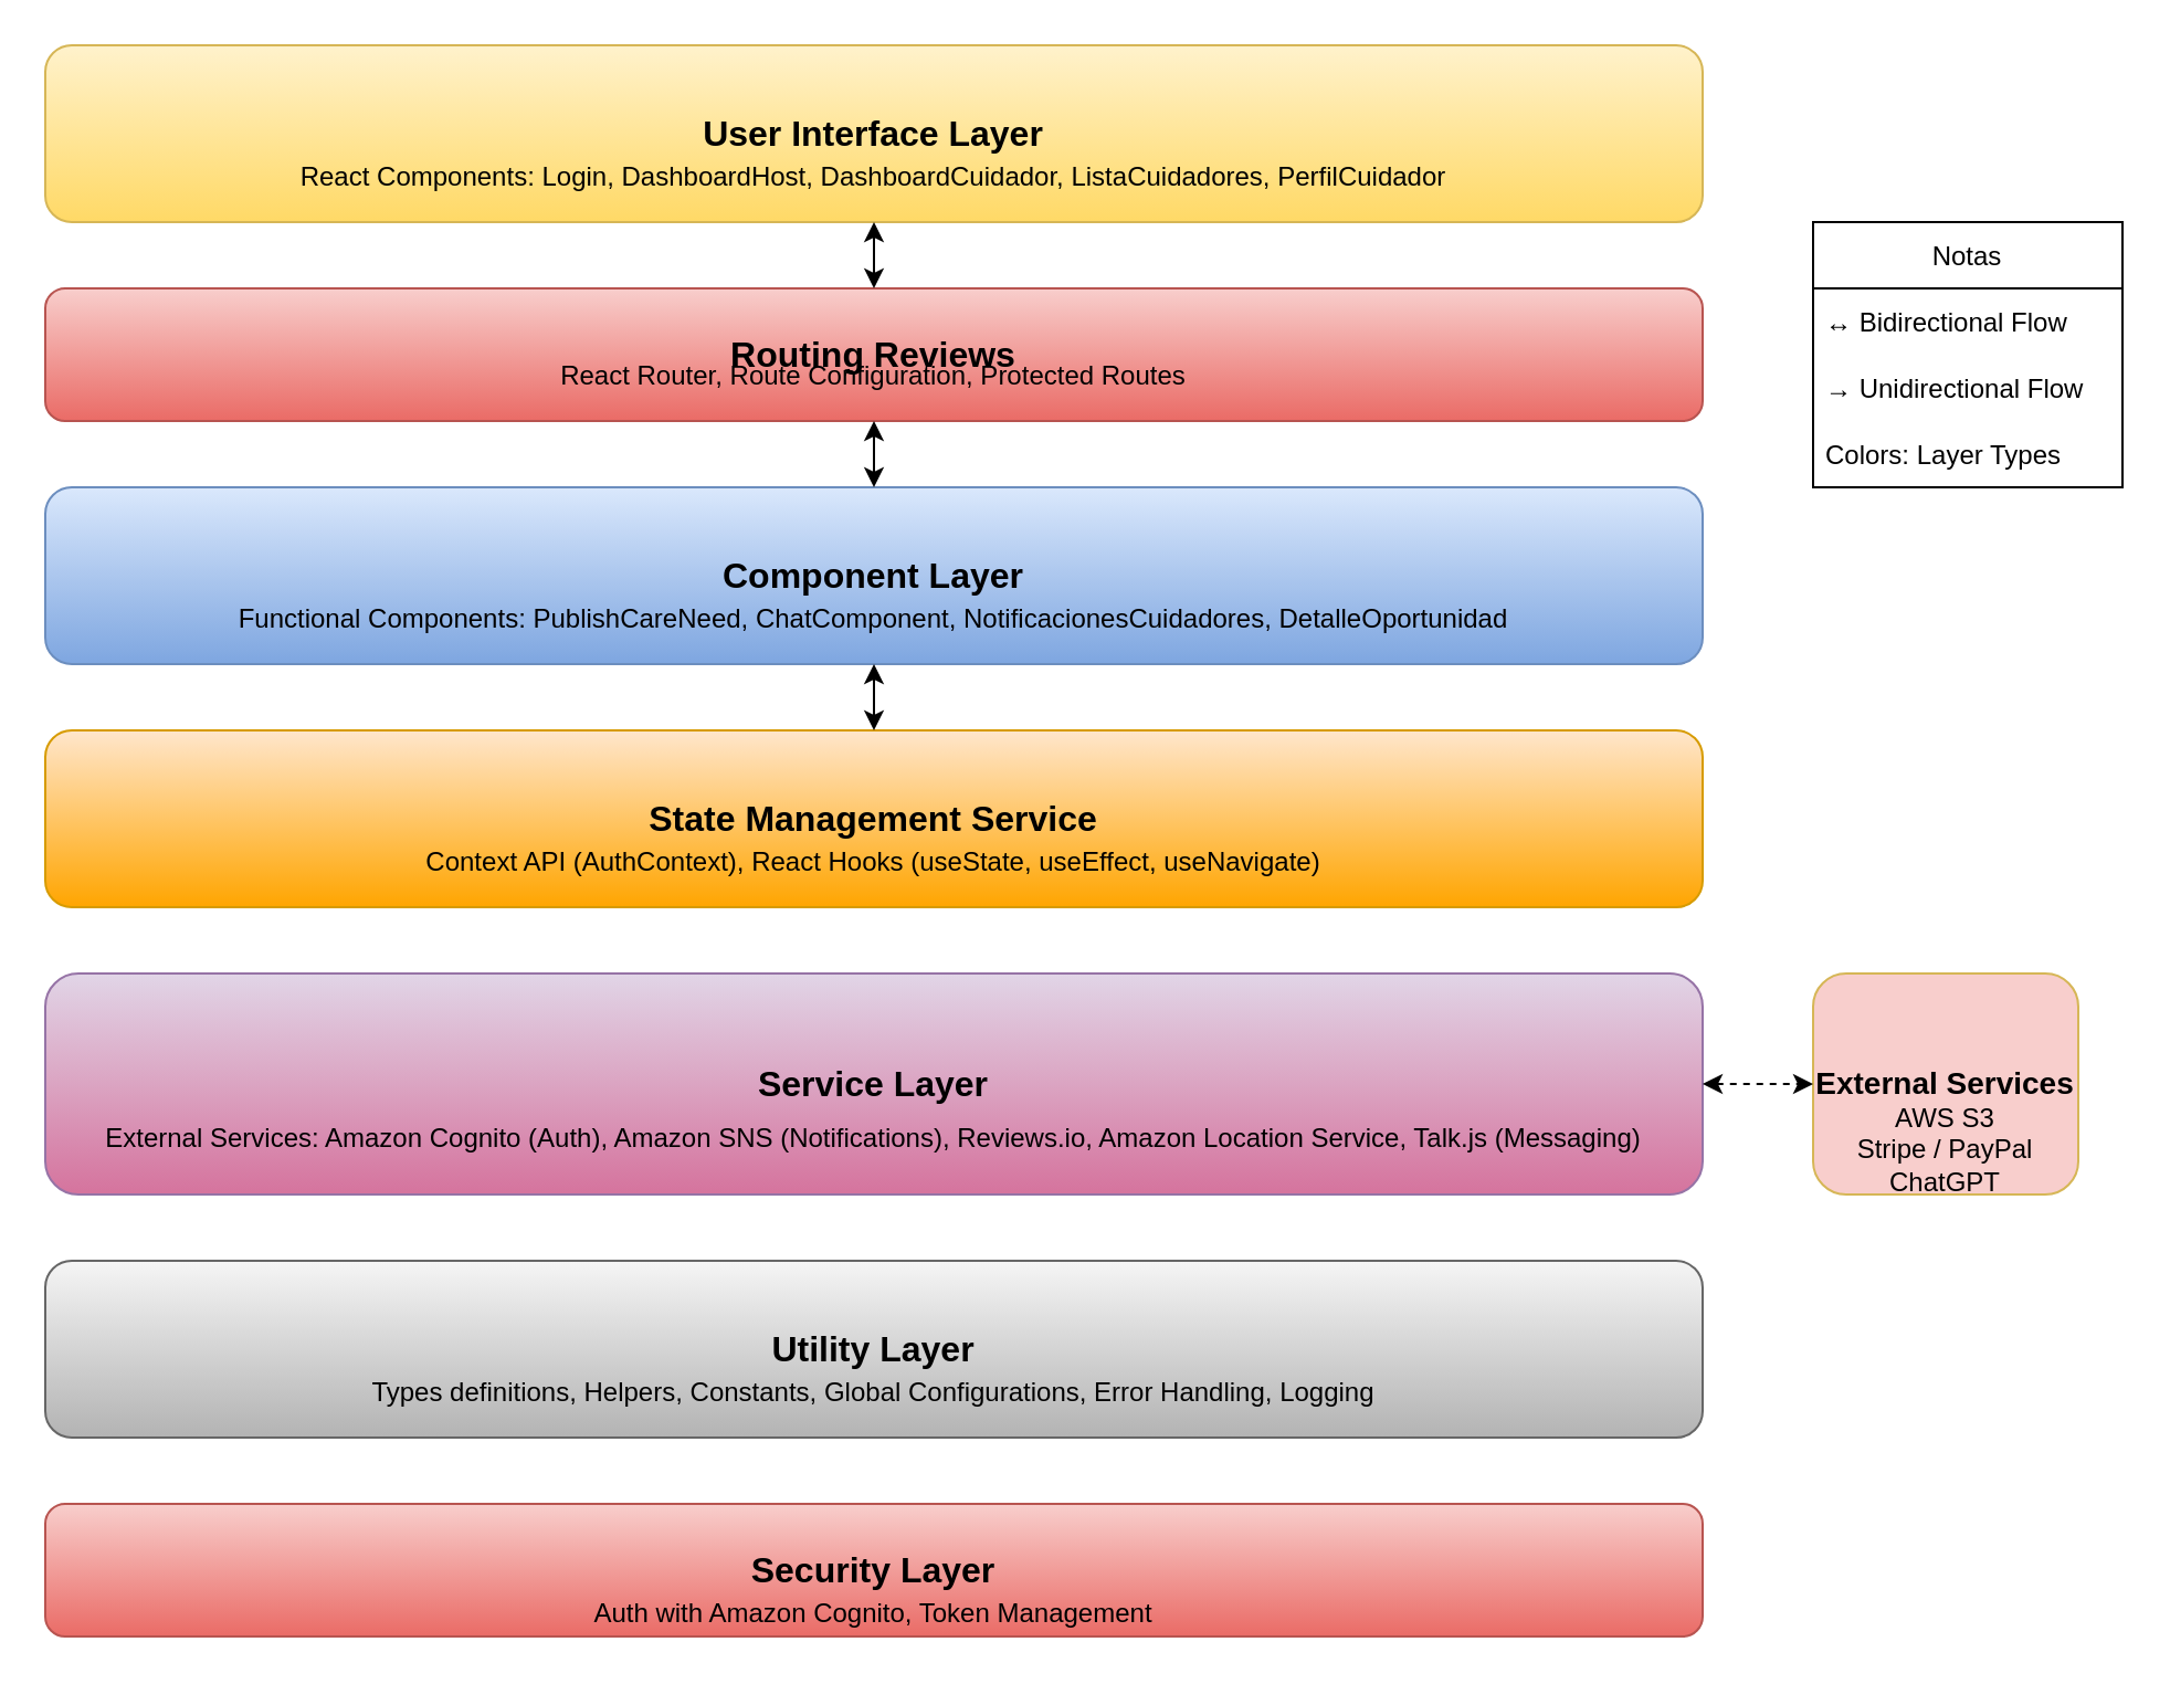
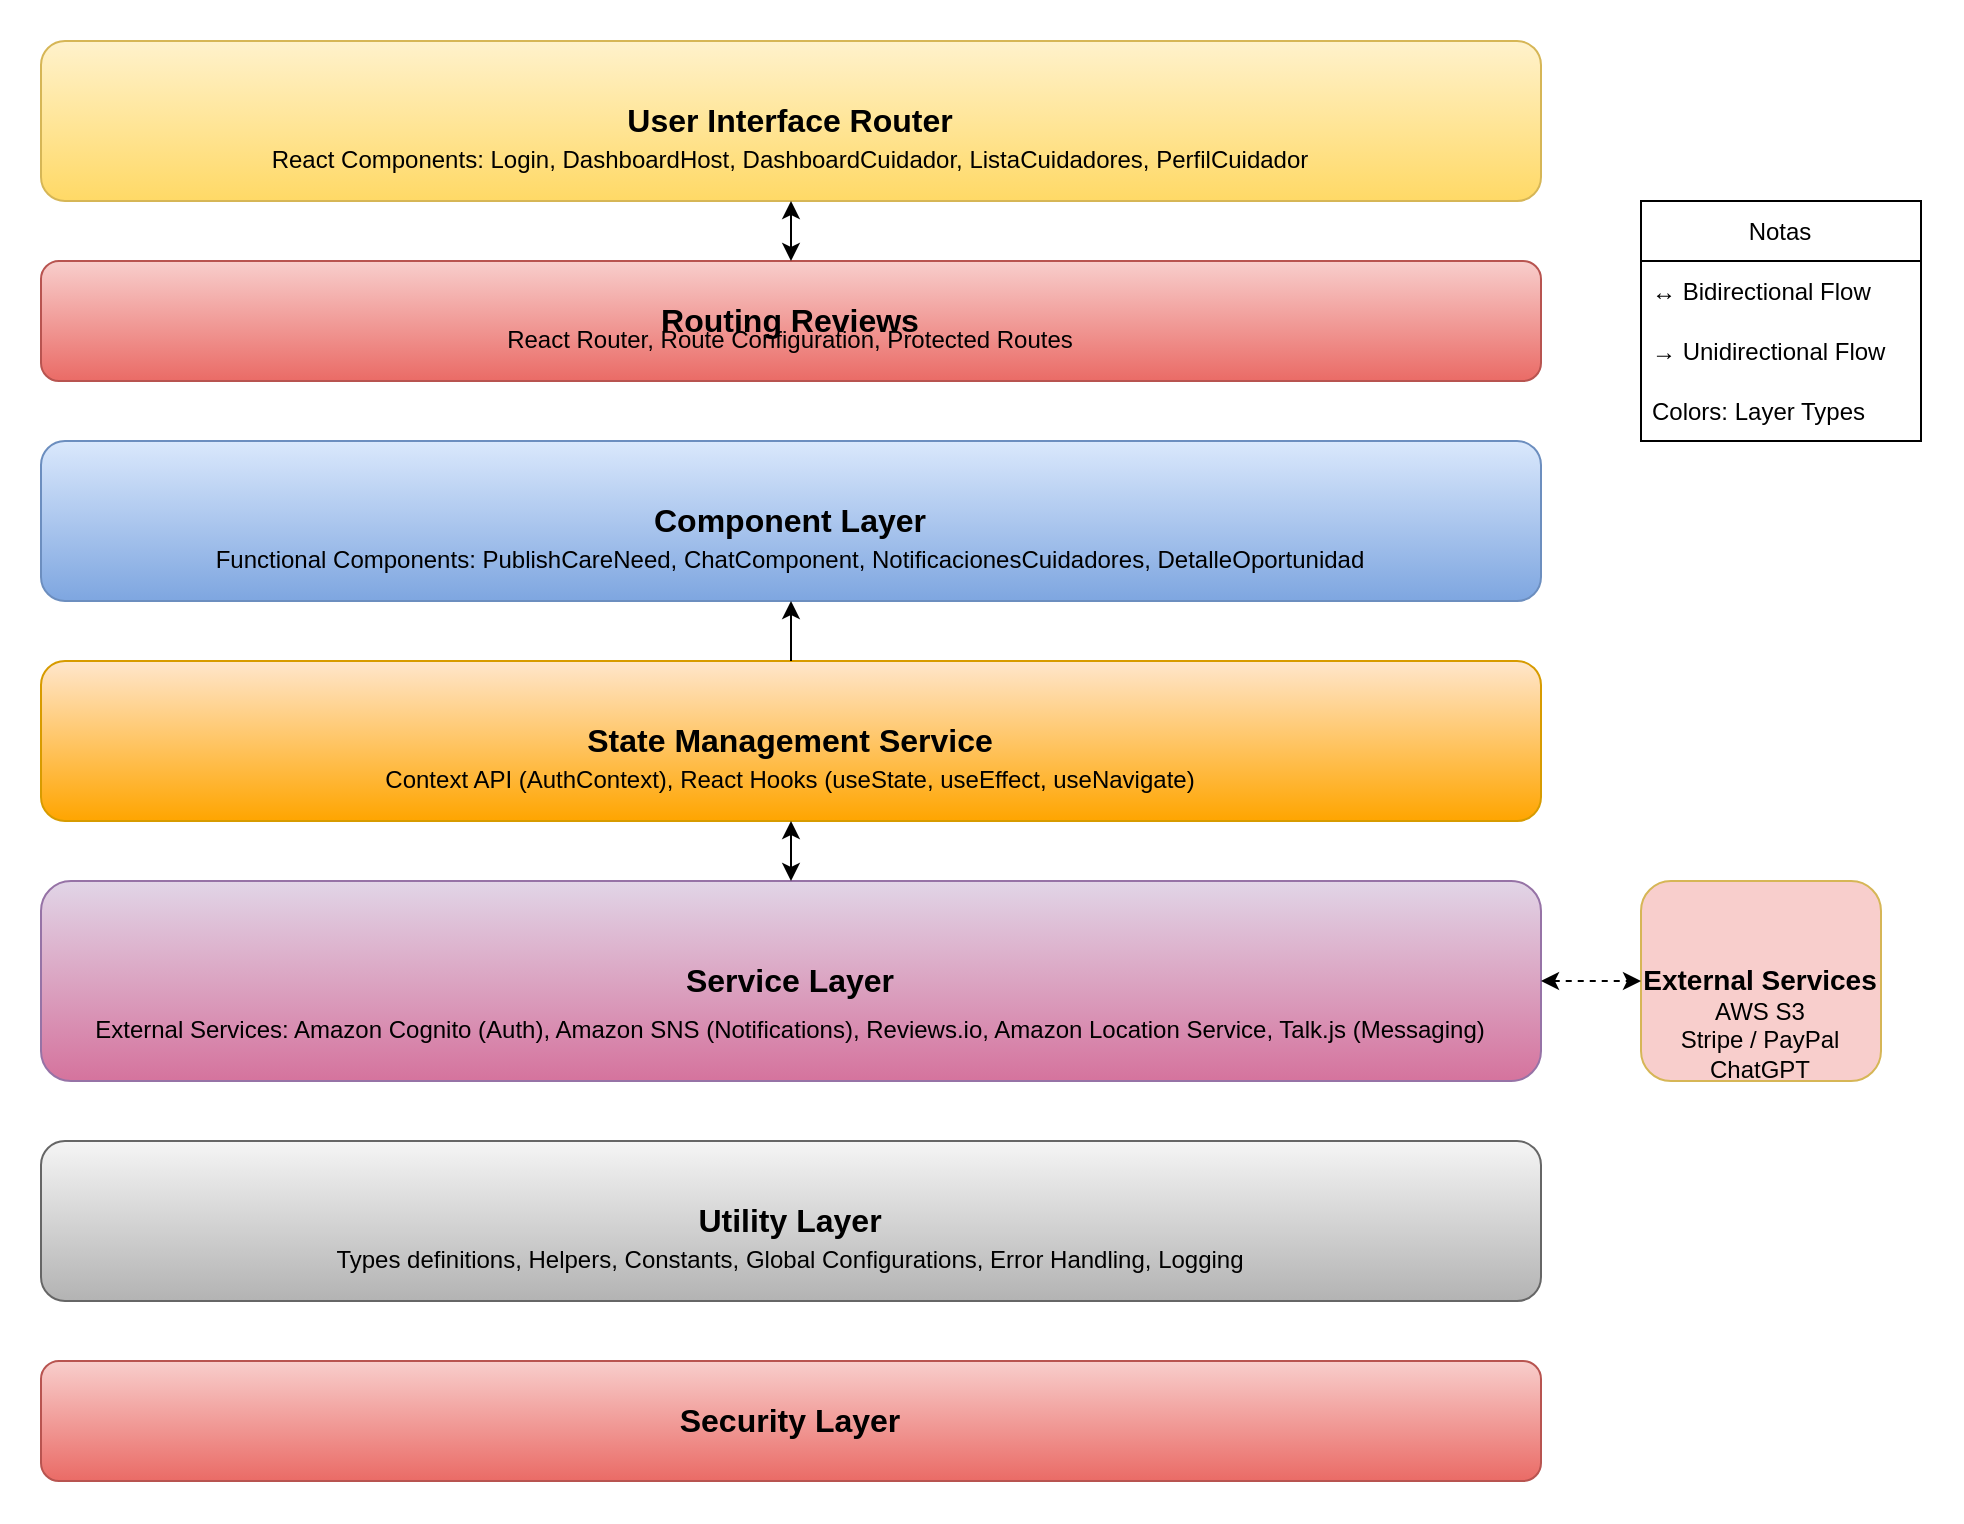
  <mxCell id="0" />
  <mxCell id="1" parent="0" />
- <mxCell id="2" value="User Interface Layer" style="rounded=1;whiteSpace=wrap;html=1;fontSize=16;fontStyle=1;fillColor=#fff2cc;strokeColor=#d6b656;gradientColor=#ffd966;" parent="1" vertex="1"><mxGeometry x="20" y="20" width="750" height="80" as="geometry" /></mxCell>
+ <mxCell id="2" value="User Interface Router" style="rounded=1;whiteSpace=wrap;html=1;fontSize=16;fontStyle=1;fillColor=#fff2cc;strokeColor=#d6b656;gradientColor=#ffd966;" parent="1" vertex="1"><mxGeometry x="20" y="20" width="750" height="80" as="geometry" /></mxCell>
  <mxCell id="3" value="React Components: Login, DashboardHost, DashboardCuidador, ListaCuidadores, PerfilCuidador" style="text;html=1;strokeColor=none;fillColor=none;align=center;verticalAlign=middle;whiteSpace=wrap;rounded=0;fontSize=12;" parent="1" vertex="1"><mxGeometry x="20" y="70" width="750" height="20" as="geometry" /></mxCell>
  <mxCell id="4" value="Routing Reviews" style="rounded=1;whiteSpace=wrap;html=1;fontSize=16;fontStyle=1;fillColor=#f8cecc;strokeColor=#b85450;gradientColor=#ea6b66;" parent="1" vertex="1"><mxGeometry x="20" y="130" width="750" height="60" as="geometry" /></mxCell>
  <mxCell id="5" value="React Router, Route Configuration, Protected Routes" style="text;html=1;strokeColor=none;fillColor=none;align=center;verticalAlign=middle;whiteSpace=wrap;rounded=0;fontSize=12;" parent="1" vertex="1"><mxGeometry x="20" y="160" width="750" height="20" as="geometry" /></mxCell>
  <mxCell id="6" value="Component Layer" style="rounded=1;whiteSpace=wrap;html=1;fontSize=16;fontStyle=1;fillColor=#dae8fc;strokeColor=#6c8ebf;gradientColor=#7ea6e0;" parent="1" vertex="1"><mxGeometry x="20" y="220" width="750" height="80" as="geometry" /></mxCell>
  <mxCell id="7" value="Functional Components: PublishCareNeed, ChatComponent, NotificacionesCuidadores, DetalleOportunidad" style="text;html=1;strokeColor=none;fillColor=none;align=center;verticalAlign=middle;whiteSpace=wrap;rounded=0;fontSize=12;" parent="1" vertex="1"><mxGeometry x="20" y="270" width="750" height="20" as="geometry" /></mxCell>
  <mxCell id="8" value="State Management Service" style="rounded=1;whiteSpace=wrap;html=1;fontSize=16;fontStyle=1;fillColor=#ffe6cc;strokeColor=#d79b00;gradientColor=#ffa500;" parent="1" vertex="1"><mxGeometry x="20" y="330" width="750" height="80" as="geometry" /></mxCell>
  <mxCell id="9" value="Context API (AuthContext), React Hooks (useState, useEffect, useNavigate)" style="text;html=1;strokeColor=none;fillColor=none;align=center;verticalAlign=middle;whiteSpace=wrap;rounded=0;fontSize=12;" parent="1" vertex="1"><mxGeometry x="20" y="380" width="750" height="20" as="geometry" /></mxCell>
  <mxCell id="10" value="Service Layer" style="rounded=1;whiteSpace=wrap;html=1;fontSize=16;fontStyle=1;fillColor=#e1d5e7;strokeColor=#9673a6;gradientColor=#d5739d;" parent="1" vertex="1"><mxGeometry x="20" y="440" width="750" height="100" as="geometry" /></mxCell>
  <mxCell id="11" value="External Services: Amazon Cognito (Auth), Amazon SNS (Notifications), Reviews.io, Amazon Location Service, Talk.js (Messaging)" style="text;html=1;strokeColor=none;fillColor=none;align=center;verticalAlign=middle;whiteSpace=wrap;rounded=0;fontSize=12;" parent="1" vertex="1"><mxGeometry x="20" y="500" width="750" height="30" as="geometry" /></mxCell>
  <mxCell id="12" value="Utility Layer" style="rounded=1;whiteSpace=wrap;html=1;fontSize=16;fontStyle=1;fillColor=#f5f5f5;strokeColor=#666666;gradientColor=#b3b3b3;" parent="1" vertex="1"><mxGeometry x="20" y="570" width="750" height="80" as="geometry" /></mxCell>
  <mxCell id="13" value="Types definitions, Helpers, Constants, Global Configurations, Error Handling, Logging" style="text;html=1;strokeColor=none;fillColor=none;align=center;verticalAlign=middle;whiteSpace=wrap;rounded=0;fontSize=12;" parent="1" vertex="1"><mxGeometry x="20" y="620" width="750" height="20" as="geometry" /></mxCell>
  <mxCell id="14" value="Security Layer" style="rounded=1;whiteSpace=wrap;html=1;fontSize=16;fontStyle=1;fillColor=#f8cecc;strokeColor=#b85450;gradientColor=#ea6b66;" parent="1" vertex="1"><mxGeometry x="20" y="680" width="750" height="60" as="geometry" /></mxCell>
- <mxCell id="15" value="Auth with Amazon Cognito, Token Management" style="text;html=1;strokeColor=none;fillColor=none;align=center;verticalAlign=middle;whiteSpace=wrap;rounded=0;fontSize=12;" parent="1" vertex="1"><mxGeometry x="20" y="720" width="750" height="20" as="geometry" /></mxCell>
  <mxCell id="16" value="External Services" style="rounded=1;whiteSpace=wrap;html=1;fontSize=14;fontStyle=1;fillColor=#f8cecc;strokeColor=#d6b656;" parent="1" vertex="1"><mxGeometry x="820" y="440" width="120" height="100" as="geometry" /></mxCell>
  <mxCell id="17" value="AWS S3&lt;br&gt;Stripe / PayPal&lt;br&gt;ChatGPT" style="text;html=1;strokeColor=none;fillColor=none;align=center;verticalAlign=middle;whiteSpace=wrap;rounded=0;fontSize=12;" parent="1" vertex="1"><mxGeometry x="820" y="490" width="120" height="60" as="geometry" /></mxCell>
  <mxCell id="18" value="" style="endArrow=classic;startArrow=classic;html=1;entryX=0;entryY=0.5;entryDx=0;entryDy=0;exitX=1;exitY=0.5;exitDx=0;exitDy=0;dashed=1;" parent="1" source="10" target="16" edge="1"><mxGeometry width="50" height="50" relative="1" as="geometry"><mxPoint x="590" y="490" as="sourcePoint" /><mxPoint x="640" y="440" as="targetPoint" /></mxGeometry></mxCell>
  <mxCell id="19" value="" style="endArrow=classic;startArrow=classic;html=1;exitX=0.5;exitY=1;exitDx=0;exitDy=0;entryX=0.5;entryY=0;entryDx=0;entryDy=0;" parent="1" source="2" target="4" edge="1"><mxGeometry width="50" height="50" relative="1" as="geometry"><mxPoint x="370" y="590" as="sourcePoint" /><mxPoint x="420" y="540" as="targetPoint" /></mxGeometry></mxCell>
- <mxCell id="20" value="" style="endArrow=classic;startArrow=classic;html=1;exitX=0.5;exitY=1;exitDx=0;exitDy=0;entryX=0.5;entryY=0;entryDx=0;entryDy=0;" parent="1" source="4" target="6" edge="1"><mxGeometry width="50" height="50" relative="1" as="geometry"><mxPoint x="370" y="590" as="sourcePoint" /><mxPoint x="420" y="540" as="targetPoint" /></mxGeometry></mxCell>
- <mxCell id="21" value="" style="endArrow=classic;startArrow=classic;html=1;exitX=0.5;exitY=1;exitDx=0;exitDy=0;" parent="1" source="6" target="8" edge="1"><mxGeometry width="50" height="50" relative="1" as="geometry"><mxPoint x="370" y="590" as="sourcePoint" /><mxPoint x="395" y="330" as="targetPoint" /></mxGeometry></mxCell>
+ <mxCell id="21" value="" style="endArrow=none;startArrow=classic;html=1;exitX=0.5;exitY=1;exitDx=0;exitDy=0;" parent="1" source="6" target="8" edge="1"><mxGeometry width="50" height="50" relative="1" as="geometry"><mxPoint x="370" y="590" as="sourcePoint" /><mxPoint x="395" y="330" as="targetPoint" /></mxGeometry></mxCell>
+ <mxCell id="22" value="" style="endArrow=classic;startArrow=classic;html=1;exitX=0.5;exitY=1;exitDx=0;exitDy=0;entryX=0.5;entryY=0;entryDx=0;entryDy=0;" parent="1" source="8" target="10" edge="1"><mxGeometry width="50" height="50" relative="1" as="geometry"><mxPoint x="370" y="480" as="sourcePoint" /><mxPoint x="420" y="430" as="targetPoint" /></mxGeometry></mxCell>
  <mxCell id="23" value="Notas" style="swimlane;fontStyle=0;childLayout=stackLayout;horizontal=1;startSize=30;horizontalStack=0;resizeParent=1;resizeParentMax=0;resizeLast=0;collapsible=1;marginBottom=0;" parent="1" vertex="1"><mxGeometry x="820" y="100" width="140" height="120" as="geometry" /></mxCell>
  <mxCell id="24" value="↔ Bidirectional Flow" style="text;strokeColor=none;fillColor=none;align=left;verticalAlign=middle;spacingLeft=4;spacingRight=4;overflow=hidden;points=[[0,0.5],[1,0.5]];portConstraint=eastwest;rotatable=0;" parent="23" vertex="1"><mxGeometry y="30" width="140" height="30" as="geometry" /></mxCell>
  <mxCell id="25" value="→ Unidirectional Flow" style="text;strokeColor=none;fillColor=none;align=left;verticalAlign=middle;spacingLeft=4;spacingRight=4;overflow=hidden;points=[[0,0.5],[1,0.5]];portConstraint=eastwest;rotatable=0;" parent="23" vertex="1"><mxGeometry y="60" width="140" height="30" as="geometry" /></mxCell>
  <mxCell id="26" value="Colors: Layer Types" style="text;strokeColor=none;fillColor=none;align=left;verticalAlign=middle;spacingLeft=4;spacingRight=4;overflow=hidden;points=[[0,0.5],[1,0.5]];portConstraint=eastwest;rotatable=0;" parent="23" vertex="1"><mxGeometry y="90" width="140" height="30" as="geometry" /></mxCell>
